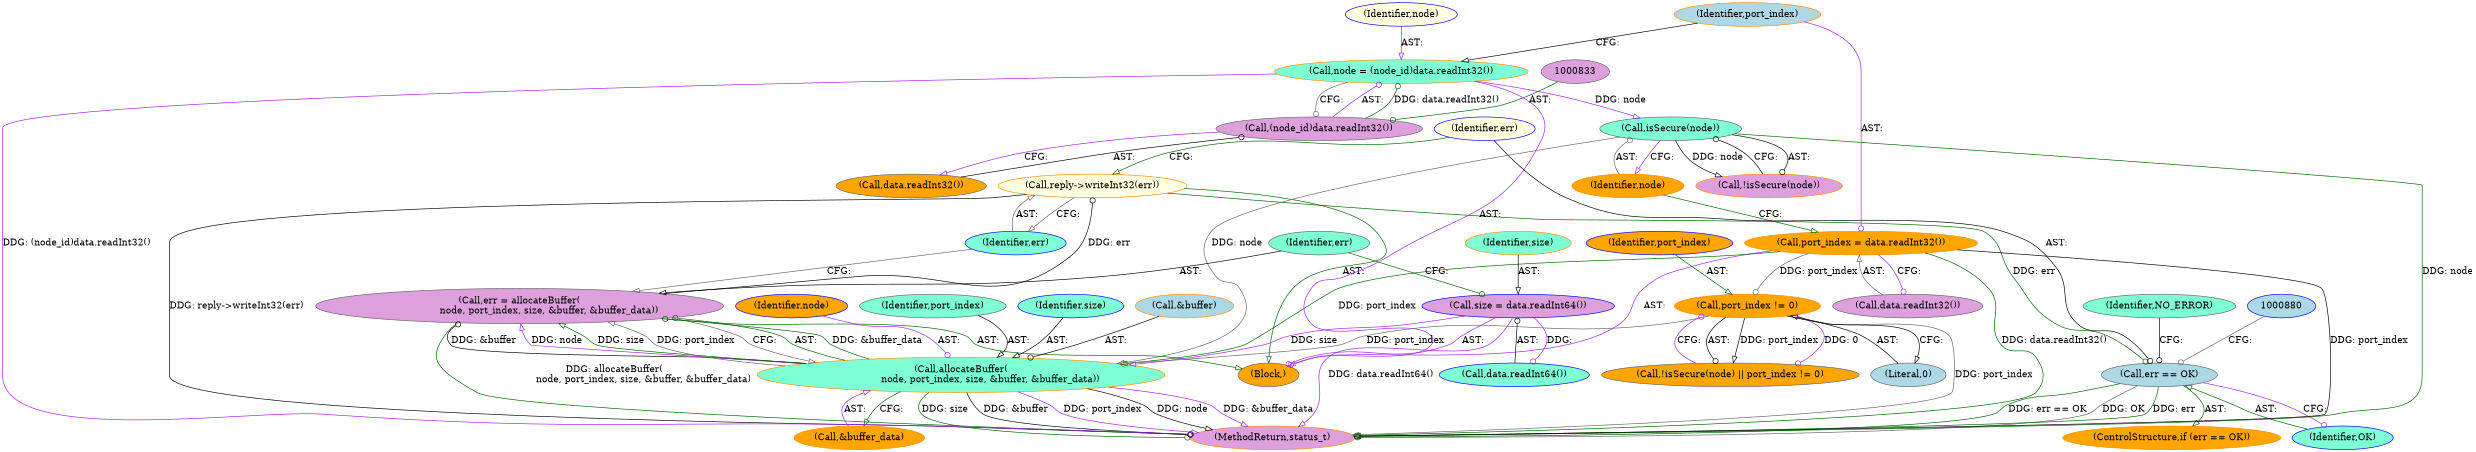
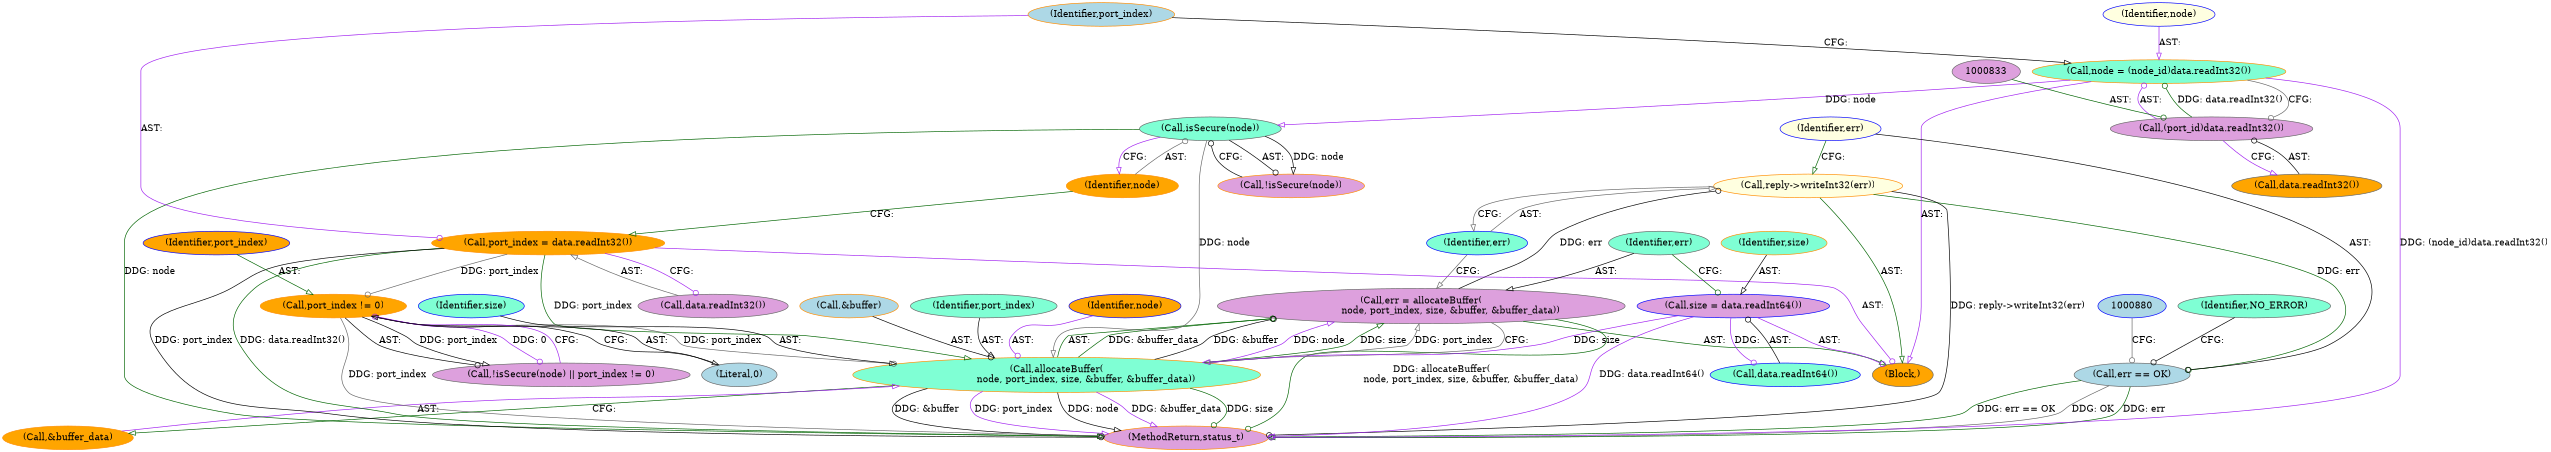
  digraph {
    node [color=darkorange fillcolor=aquamarine style=filled]
    edge [arrowhead=onormal color=black]
    n1 [fillcolor=lightyellow label="(Call,reply->writeInt32(err))"]
    n2 [color=gray40 fillcolor=lightblue label="(Call,err == OK)"]
    n3 [fillcolor=plum label="(MethodReturn,status_t)"]
    n4 [color=gray40 fillcolor=orange label="(Block,)"]
    n5 [color=blue label="(Identifier,err)"]
-   n6 [fillcolor=orange label="(ControlStructure,if (err == OK))"]
-   n7 [color=blue label="(Identifier,OK)"]
    n8 [color=gray40 fillcolor=plum label="(Call,err = allocateBuffer(\n                    node, port_index, size, &buffer, &buffer_data))"]
    n9 [label="(Call,allocateBuffer(\n                    node, port_index, size, &buffer, &buffer_data))"]
    n10 [fillcolor=orange label="(Call,&buffer_data)"]
    n11 [color=gray40 label="(Call,isSecure(node))"]
    n12 [fillcolor=orange label="(Identifier,node)"]
    n13 [fillcolor=plum label="(Call,!isSecure(node))"]
    n14 [fillcolor=orange label="(Call,port_index = data.readInt32())"]
    n15 [label="(Call,node = (node_id)data.readInt32())"]
-   n16 [color=gray40 fillcolor=plum label="(Call,(node_id)data.readInt32())"]
+   n16 [color=gray40 fillcolor=plum label="(Call,(port_id)data.readInt32())"]
    n17 [color=gray40 fillcolor=orange label="(Call,data.readInt32())"]
    n18 [fillcolor=orange label="(Call,port_index != 0)"]
-   n19 [color=gray40 fillcolor=orange label="(Call,!isSecure(node) || port_index != 0)"]
+   n19 [color=gray40 fillcolor=plum label="(Call,!isSecure(node) || port_index != 0)"]
    n20 [color=gray40 fillcolor=lightblue label="(Literal,0)"]
    n21 [color=gray40 fillcolor=plum label="(Call,data.readInt32())"]
    n22 [color=blue fillcolor=plum label="(Call,size = data.readInt64())"]
    n23 [color=blue label="(Call,data.readInt64())"]
    n24 [color=blue fillcolor=orange label="(Identifier,node)"]
    n25 [color=gray40 label="(Identifier,port_index)"]
    n26 [color=blue fillcolor=orange label="(Identifier,port_index)"]
    n27 [color=blue label="(Identifier,size)"]
    n28 [color=gray40 label="(Identifier,NO_ERROR)"]
    n29 [fillcolor=lightblue label="(Call,&buffer)"]
    n30 [color=blue fillcolor=lightyellow label="(Identifier,node)"]
    n31 [fillcolor=lightblue label="(Identifier,port_index)"]
    n32 [label="(Identifier,size)"]
    n33 [color=blue fillcolor=lightyellow label="(Identifier,err)"]
    n34 [color=gray40 label="(Identifier,err)"]
    1000833 [color=gray40 fillcolor=plum]
    1000880 [color=blue fillcolor=lightblue]
    n1 -> n2 [arrowhead=odot color=darkgreen label="DDG: err"]
    n1 -> n3 [arrowhead=odot label="DDG: reply->writeInt32(err)"]
    n1 -> n4 [color=darkgreen label="AST: "]
    n1 -> n5 [color=gray40 label="CFG: "]
    n2 -> n3 [arrowhead=odot color=darkgreen label="DDG: err == OK"]
    n2 -> n3 [arrowhead=odot color=gray40 label="DDG: OK"]
    n2 -> n3 [color=darkgreen label="DDG: err"]
-   n2 -> n6 [color=darkgreen label="AST: "]
-   n2 -> n7 [arrowhead=odot color=purple label="CFG: "]
    n5 -> n1 [color=gray40 label="AST: "]
    n5 -> n8 [color=gray40 label="CFG: "]
-   n7 -> n2 [color=darkgreen label="AST: "]
    n8 -> n1 [arrowhead=odot label="DDG: err"]
    n8 -> n3 [arrowhead=odot color=darkgreen label="DDG: allocateBuffer(\n                    node, port_index, size, &buffer, &buffer_data)"]
    n8 -> n4 [color=darkgreen label="AST: "]
    n8 -> n9 [color=gray40 label="CFG: "]
    n9 -> n3 [arrowhead=odot color=darkgreen label="DDG: size"]
    n9 -> n3 [arrowhead=odot label="DDG: &buffer"]
    n9 -> n3 [color=purple label="DDG: port_index"]
    n9 -> n3 [label="DDG: node"]
    n9 -> n3 [color=purple label="DDG: &buffer_data"]
    n9 -> n8 [arrowhead=odot color=darkgreen label="AST: "]
    n9 -> n8 [arrowhead=odot color=darkgreen label="DDG: &buffer_data"]
    n9 -> n8 [arrowhead=odot label="DDG: &buffer"]
    n9 -> n8 [color=purple label="DDG: node"]
    n9 -> n8 [color=darkgreen label="DDG: size"]
    n9 -> n8 [color=gray40 label="DDG: port_index"]
    n9 -> n10 [color=darkgreen label="CFG: "]
    n10 -> n9 [color=purple label="AST: "]
    n11 -> n3 [color=darkgreen label="DDG: node"]
    n11 -> n9 [color=gray40 label="DDG: node"]
    n11 -> n12 [color=purple label="CFG: "]
    n11 -> n13 [arrowhead=odot label="AST: "]
    n11 -> n13 [label="DDG: node"]
    n12 -> n11 [arrowhead=odot color=gray40 label="AST: "]
    n12 -> n14 [color=darkgreen label="CFG: "]
    n13 -> n11 [arrowhead=odot label="CFG: "]
    n14 -> n3 [color=darkgreen label="DDG: data.readInt32()"]
    n14 -> n3 [arrowhead=odot label="DDG: port_index"]
    n14 -> n4 [arrowhead=odot color=purple label="AST: "]
    n14 -> n9 [color=darkgreen label="DDG: port_index"]
    n14 -> n18 [arrowhead=odot color=gray40 label="DDG: port_index"]
    n14 -> n21 [arrowhead=odot color=purple label="CFG: "]
    n15 -> n3 [arrowhead=odot color=purple label="DDG: (node_id)data.readInt32()"]
    n15 -> n4 [color=purple label="AST: "]
    n15 -> n11 [color=purple label="DDG: node"]
    n15 -> n16 [arrowhead=odot color=gray40 label="CFG: "]
    n16 -> n15 [arrowhead=odot color=purple label="AST: "]
    n16 -> n15 [arrowhead=odot color=darkgreen label="DDG: data.readInt32()"]
    n16 -> n17 [color=purple label="CFG: "]
    n17 -> n16 [arrowhead=odot label="AST: "]
    n18 -> n3 [color=gray40 label="DDG: port_index"]
    n18 -> n9 [arrowhead=odot color=gray40 label="DDG: port_index"]
    n18 -> n19 [arrowhead=odot label="AST: "]
    n18 -> n19 [label="DDG: port_index"]
    n18 -> n19 [arrowhead=odot color=purple label="DDG: 0"]
    n18 -> n20 [label="CFG: "]
    n19 -> n18 [arrowhead=odot color=purple label="CFG: "]
    n20 -> n18 [label="AST: "]
    n21 -> n14 [color=gray40 label="AST: "]
    n22 -> n3 [color=purple label="DDG: data.readInt64()"]
    n22 -> n4 [arrowhead=odot color=purple label="AST: "]
    n22 -> n9 [color=purple label="DDG: size"]
    n22 -> n23 [arrowhead=odot color=purple label="DDG: "]
    n23 -> n22 [arrowhead=odot label="AST: "]
    n24 -> n9 [arrowhead=odot color=purple label="AST: "]
    n25 -> n9 [label="AST: "]
    n26 -> n18 [color=darkgreen label="AST: "]
    n27 -> n9 [label="AST: "]
    n28 -> n2 [arrowhead=odot label="CFG: "]
    n29 -> n9 [arrowhead=odot label="AST: "]
    n30 -> n15 [color=purple label="AST: "]
    n31 -> n14 [arrowhead=odot color=purple label="AST: "]
    n31 -> n15 [label="CFG: "]
    n32 -> n22 [label="AST: "]
    n33 -> n1 [color=darkgreen label="CFG: "]
    n33 -> n2 [arrowhead=odot label="AST: "]
    n34 -> n8 [label="AST: "]
    n34 -> n22 [arrowhead=odot color=darkgreen label="CFG: "]
    1000833 -> n16 [arrowhead=odot color=darkgreen label="AST: "]
    1000880 -> n2 [arrowhead=odot color=gray40 label="CFG: "]
  }
